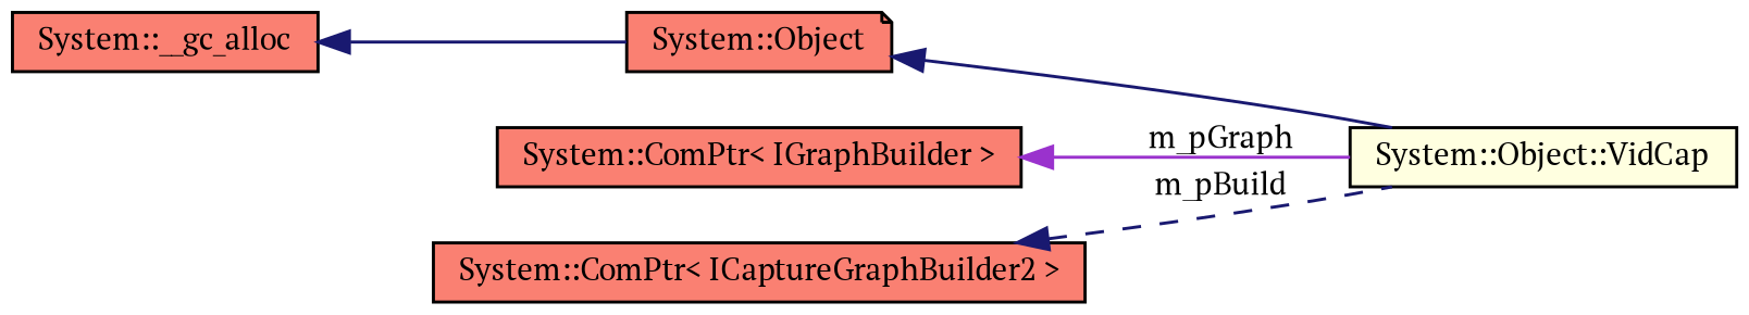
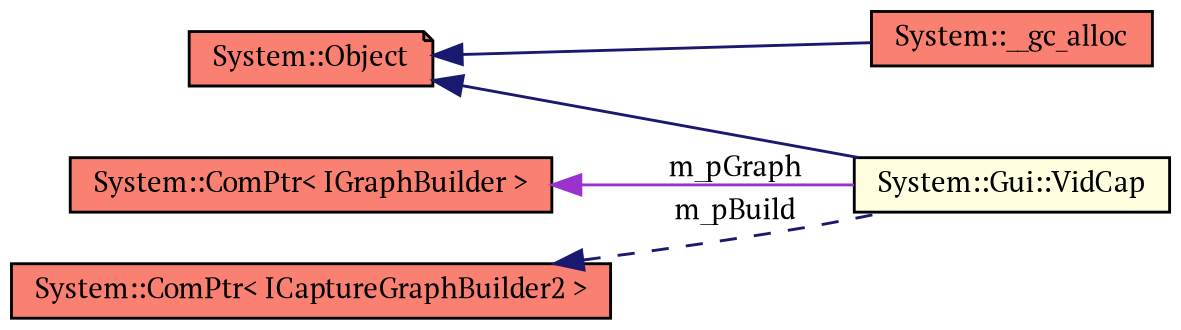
  digraph {
    fontname="PT Serif"
    rankdir=LR
    node [color=black fillcolor=salmon fontname="PT Serif" fontsize=10 shape=box style=filled]
    edge [color=midnightblue dir=back fontname="PT Serif" fontsize=10 labelfontname=Helvetica labelfontsize=10 style=solid]
-   n1 [fillcolor=lightyellow fontcolor=black height=0.2 label="System::Object::VidCap" width=0.4]
+   n1 [fillcolor=lightyellow fontcolor=black height=0.2 label="System::Gui::VidCap" width=0.4]
    n2 [height=0.2 label="System::Object" shape=note width=0.4]
    n3 [height=0.2 label="System::__gc_alloc" width=0.4]
    n4 [height=0.2 label="System::ComPtr\< IGraphBuilder \>" width=0.4]
    n5 [height=0.2 label="System::ComPtr\< ICaptureGraphBuilder2 \>" width=0.4]
    n2 -> n1
-   n3 -> n2
+   n2 -> n3
    n4 -> n1 [color=darkorchid3 label=" m_pGraph"]
    n5 -> n1 [label=" m_pBuild" style=dashed]
  }
